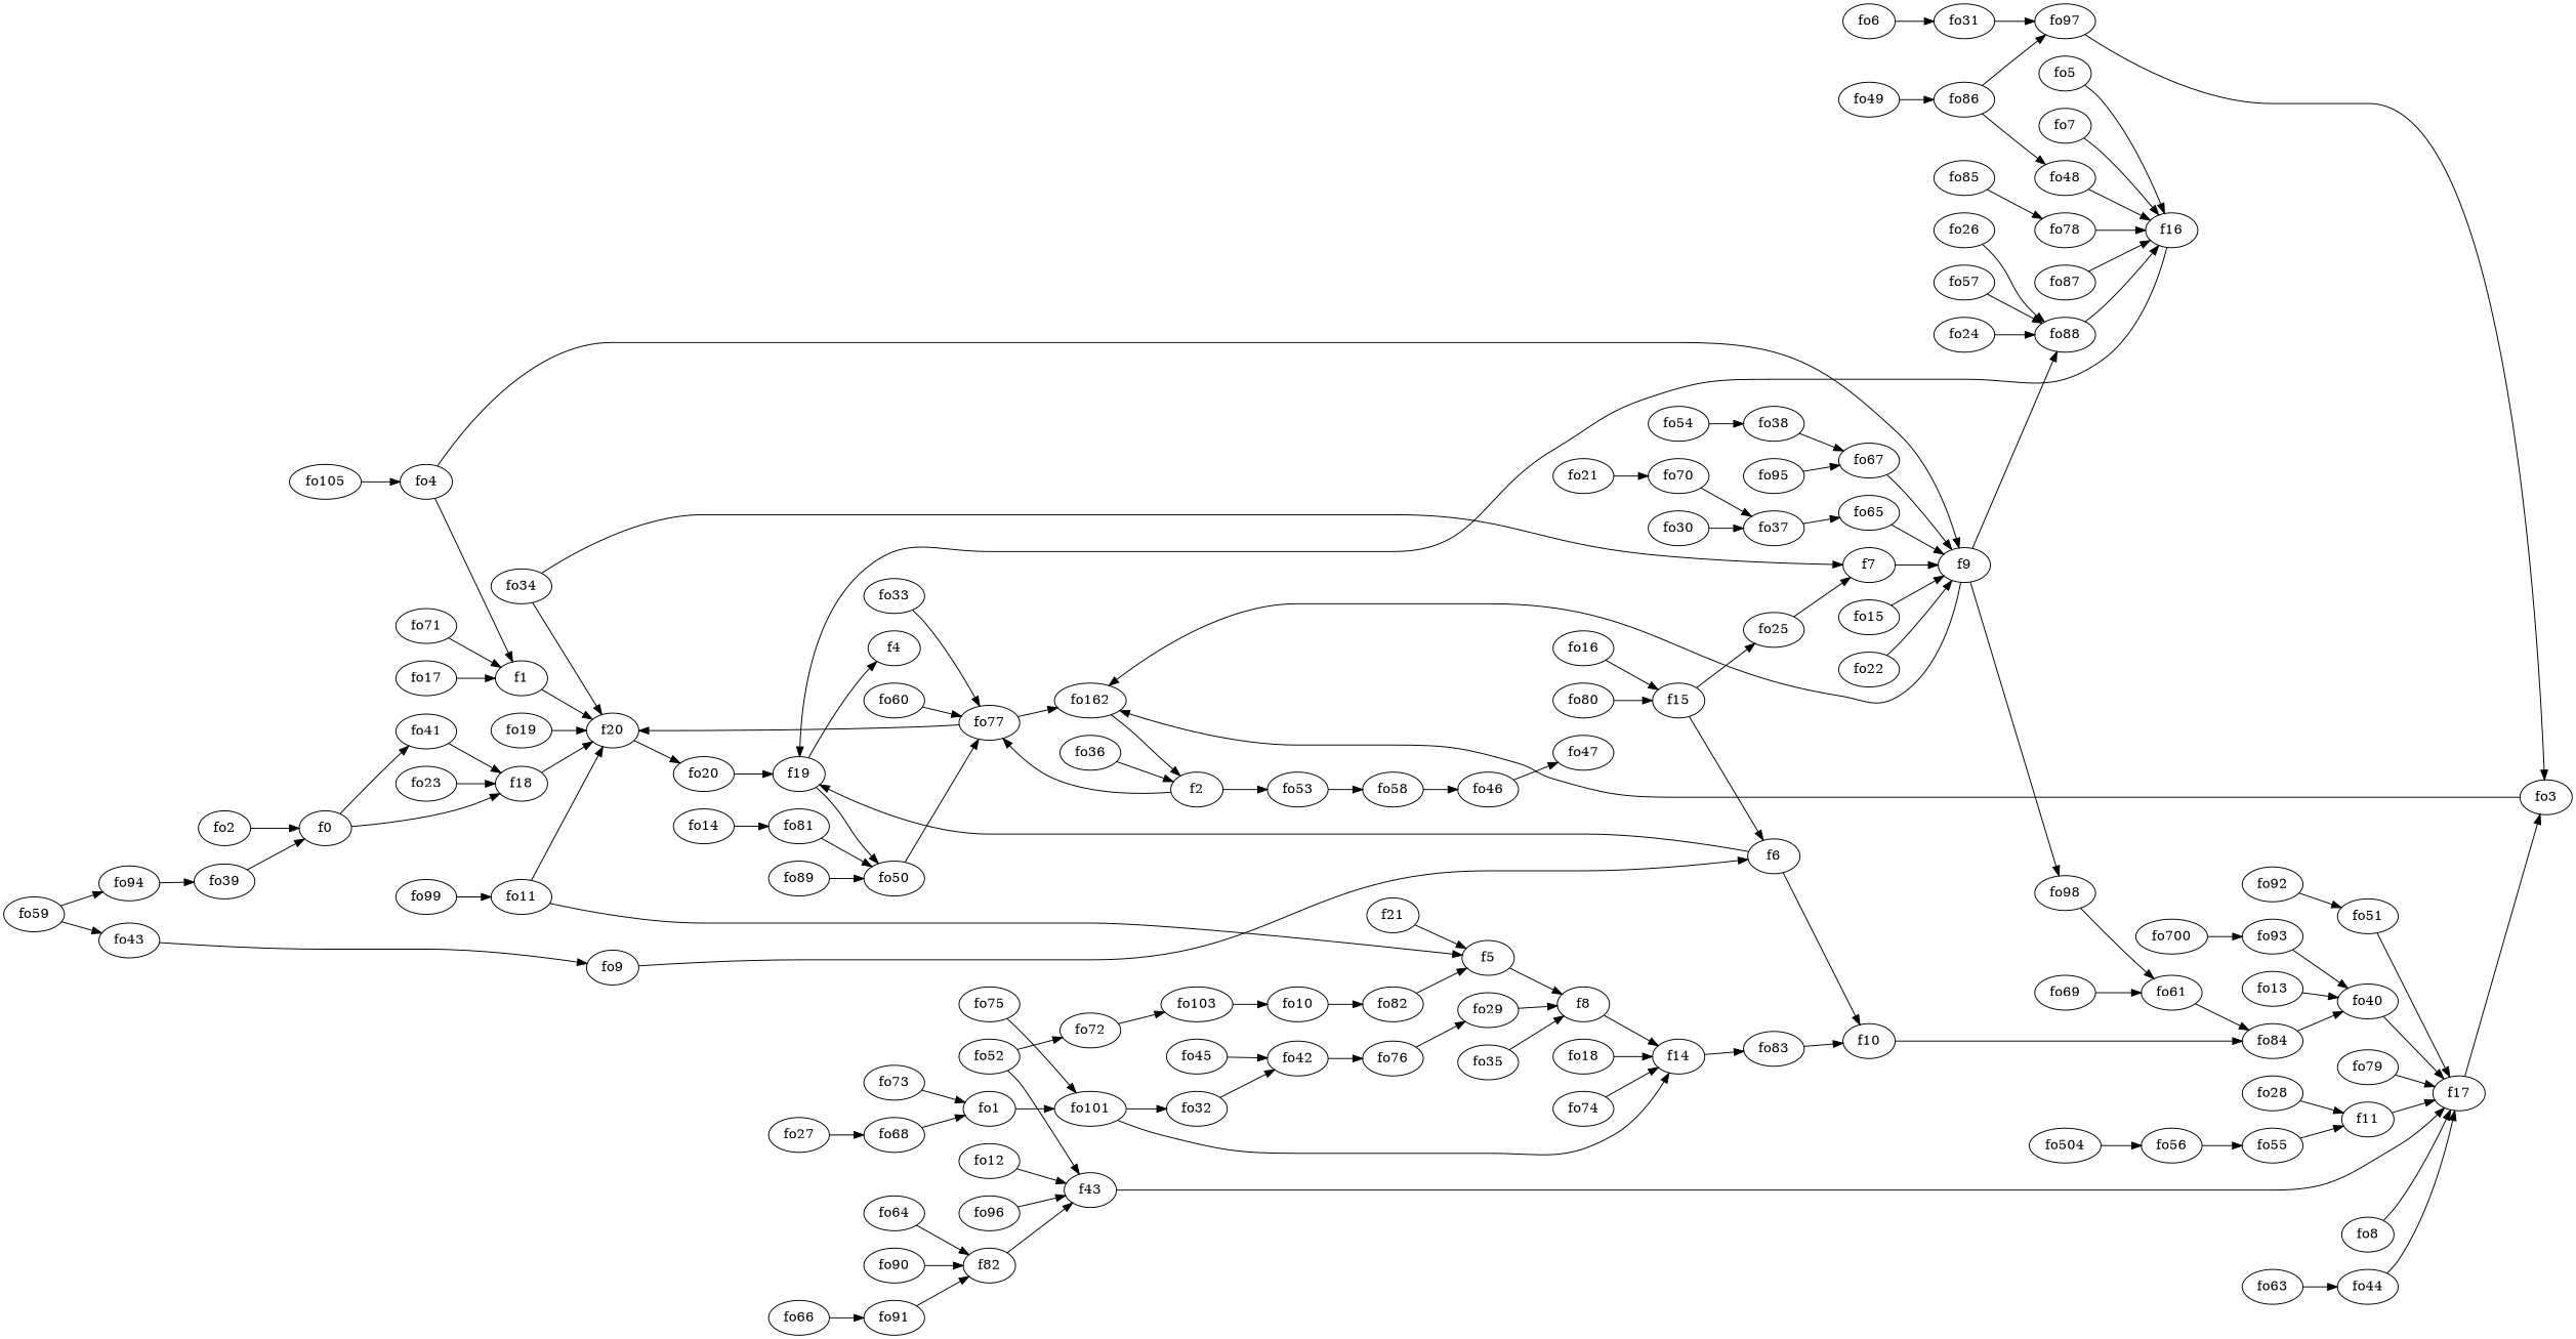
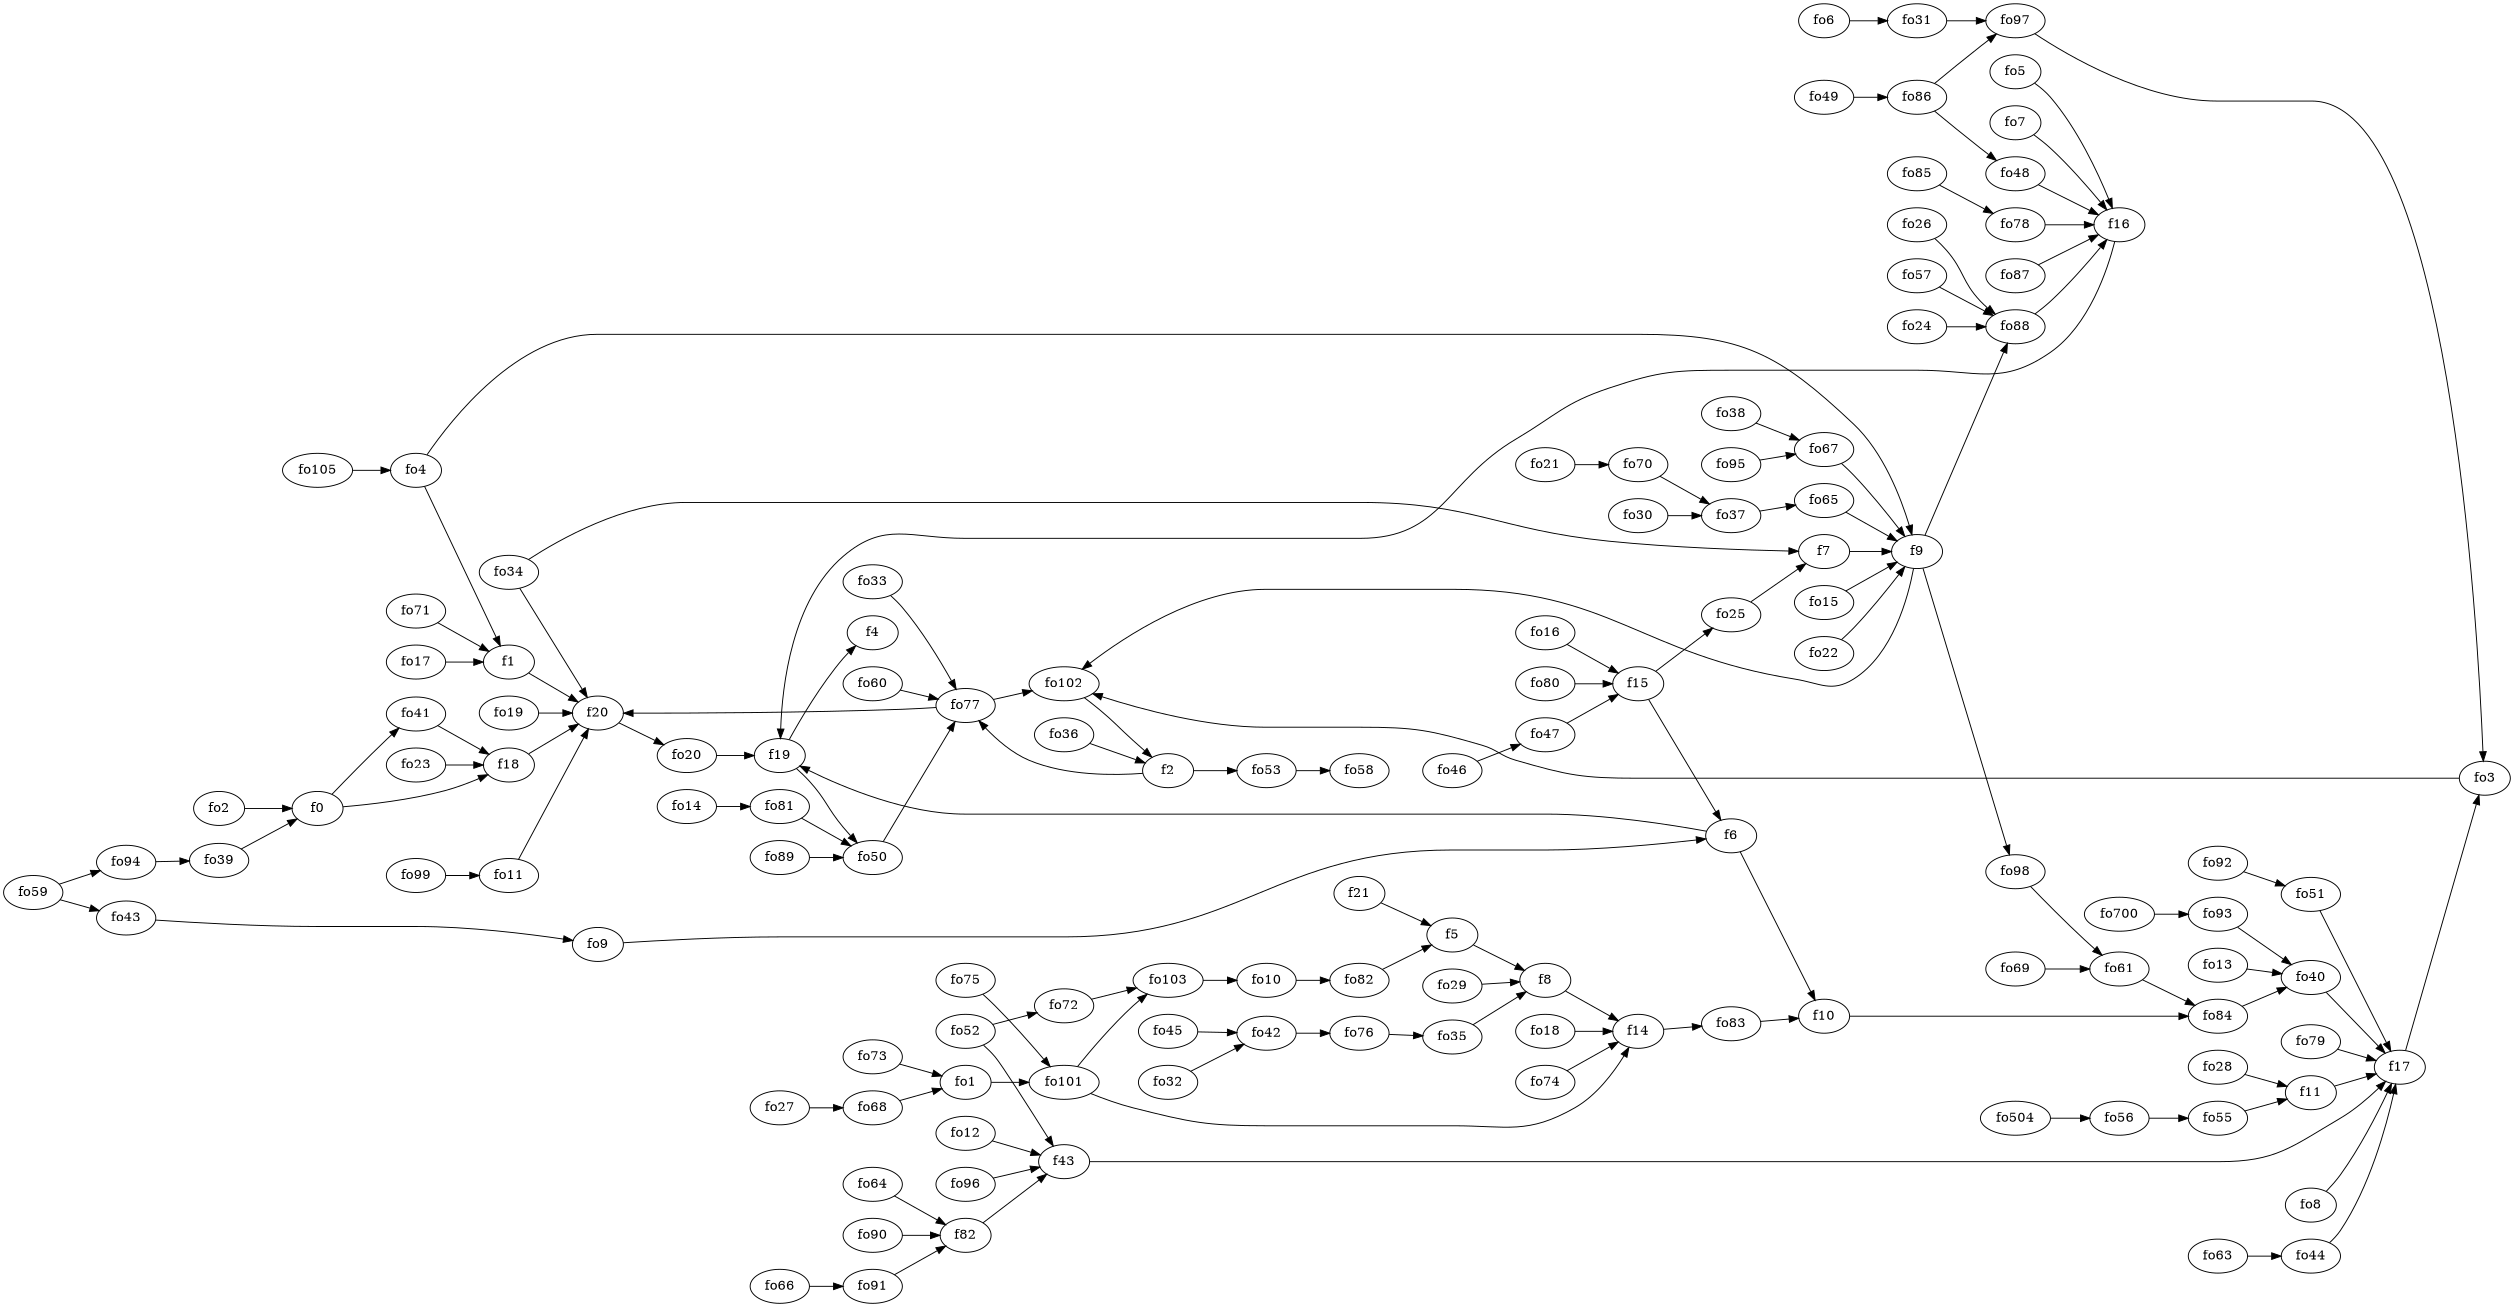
  strict digraph {
    rankdir=LR
    edge [weight=2]
    f1
    f20
    fo20
    f2
    fo53
    fo77
    fo58
-   fo102 [label=fo162]
+   fo102
    n9 [label=f0]
    f18
    fo41
    f19
    f4
    fo50
    f5
    f8
    f14
    f6
    f10
    fo84
    f7
    f9
    fo88
    fo98
    fo83
    f16
    fo61
    fo40
    f11
    f17
    fo3
    n32 [label=f82]
    n33 [label=f43]
    f15
    fo25
    f21
    fo1
    fo101
    fo32
    fo2
    fo4
    fo5
    fo6
    fo31
    fo97
    fo7
    fo8
    fo9
    fo10
    fo82
    fo11
    fo12
    fo13
    fo14
    fo81
    fo15
    fo16
    fo17
    fo18
    fo19
    fo21
    fo70
    fo37
    fo22
    fo23
    fo24
    fo26
    fo27
    fo68
    fo28
    fo29
    fo30
    fo65
    fo42
    fo76
    fo33
    fo34
    fo35
    fo36
    fo38
    fo67
    fo39
    fo43
    fo44
    fo45
    fo46
    fo47
    fo48
    fo49
    fo86
    fo51
    fo52
    fo72
    fo103
-   fo54
    fo55
    fo56
    fo57
    fo59
    fo94
    fo60
    fo63
    fo64
    fo66
    fo91
    fo69
    fo71
    fo73
    fo74
    fo75
    fo78
    fo79
    fo80
    fo85
    fo87
    fo89
    fo90
    fo92
    fo93
    fo95
    fo96
    fo99
    n123 [label=fo700]
    n124 [label=fo504]
    fo105
    f1 -> f20
    f20 -> fo20
    fo20 -> f19
    f2 -> fo53
    f2 -> fo77
    fo53 -> fo58
    fo77 -> f20
    fo77 -> fo102
-   fo58 -> fo46
    fo102 -> f2
    n9 -> f18
    n9 -> fo41
    f18 -> f20
    fo41 -> f18
    f19 -> f4
    f19 -> fo50
    fo50 -> fo77
    f5 -> f8
    f8 -> f14
    f14 -> fo83
    f6 -> f19
    f6 -> f10
    f10 -> fo84
    fo84 -> fo40
    f7 -> f9
    f9 -> fo102
    f9 -> fo88
    f9 -> fo98
    fo88 -> f16
    fo98 -> fo61
    fo83 -> f10
    f16 -> f19
    fo61 -> fo84
    fo40 -> f17
    f11 -> f17
    f17 -> fo3
    fo3 -> fo102
    n32 -> n33
    n33 -> f17
    f15 -> f6
    f15 -> fo25
    fo25 -> f7
    f21 -> f5
    fo1 -> fo101
    fo101 -> f14
-   fo101 -> fo32
+   fo101 -> fo103
    fo32 -> fo42
    fo2 -> n9
    fo4 -> f1
    fo4 -> f9
    fo5 -> f16
    fo6 -> fo31
    fo31 -> fo97
    fo97 -> fo3
    fo7 -> f16
    fo8 -> f17
    fo9 -> f6
    fo10 -> fo82
    fo82 -> f5
    fo11 -> f20
-   fo11 -> f5
    fo12 -> n33
    fo13 -> fo40
    fo14 -> fo81
    fo81 -> fo50
    fo15 -> f9
    fo16 -> f15
    fo17 -> f1
    fo18 -> f14
    fo19 -> f20
    fo21 -> fo70
    fo70 -> fo37
    fo37 -> fo65
    fo22 -> f9
    fo23 -> f18
    fo24 -> fo88
    fo26 -> fo88
    fo27 -> fo68
    fo68 -> fo1
    fo28 -> f11
    fo29 -> f8
    fo30 -> fo37
    fo65 -> f9
    fo42 -> fo76
-   fo76 -> fo29
+   fo76 -> fo35
    fo33 -> fo77
    fo34 -> f20
    fo34 -> f7
    fo35 -> f8
    fo36 -> f2
    fo38 -> fo67
    fo67 -> f9
    fo39 -> n9
    fo43 -> fo9
    fo44 -> f17
    fo45 -> fo42
    fo46 -> fo47
+   fo47 -> f15
    fo48 -> f16
    fo49 -> fo86
    fo86 -> fo97
    fo86 -> fo48
    fo51 -> f17
    fo52 -> n33
    fo52 -> fo72
    fo72 -> fo103
    fo103 -> fo10
-   fo54 -> fo38
    fo55 -> f11
    fo56 -> fo55
    fo57 -> fo88
    fo59 -> fo43
    fo59 -> fo94
    fo94 -> fo39
    fo60 -> fo77
    fo63 -> fo44
    fo64 -> n32
    fo66 -> fo91
    fo91 -> n32
    fo69 -> fo61
    fo71 -> f1
    fo73 -> fo1
    fo74 -> f14
    fo75 -> fo101
    fo78 -> f16
    fo79 -> f17
    fo80 -> f15
    fo85 -> fo78
    fo87 -> f16
    fo89 -> fo50
    fo90 -> n32
    fo92 -> fo51
    fo93 -> fo40
    fo95 -> fo67
    fo96 -> n33
    fo99 -> fo11
    n123 -> fo93
    n124 -> fo56
    fo105 -> fo4
  }
